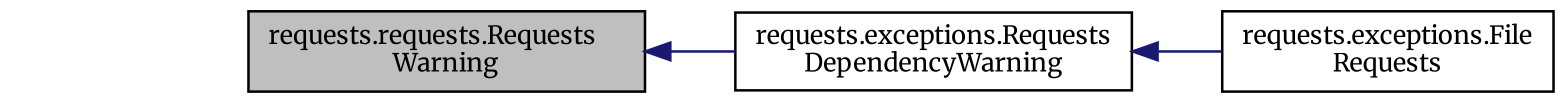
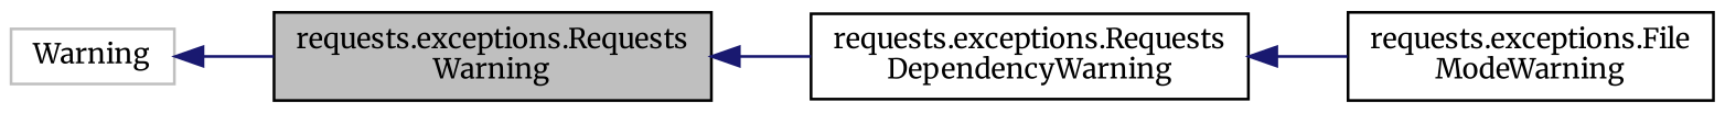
  digraph {
    fontname=Merriweather
    rankdir=LR
    node [color=black fillcolor=white fontname=Merriweather fontsize=10 shape=record style=filled]
    edge [color=midnightblue dir=back fontname=Merriweather fontsize=10 labelfontname=Helvetica labelfontsize=10 style=solid]
-   n1 [fillcolor=grey75 fontcolor=black height=0.2 label="requests.requests.Requests\lWarning" width=0.4]
+   n1 [fillcolor=grey75 fontcolor=black height=0.2 label="requests.exceptions.Requests\lWarning" width=0.4]
    n2 [height=0.2 label="requests.exceptions.Requests\lDependencyWarning" width=0.4]
-   n3 [height=0.2 label="requests.exceptions.File\lRequests" width=0.4]
+   n3 [height=0.2 label="requests.exceptions.File\lModeWarning" width=0.4]
+   n4 [color=grey75 height=0.2 label=Warning width=0.4]
    n1 -> n2
    n2 -> n3
+   n4 -> n1
  }
